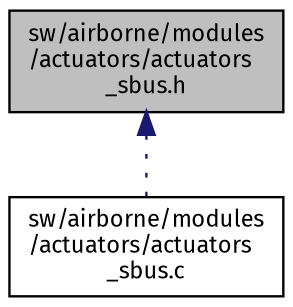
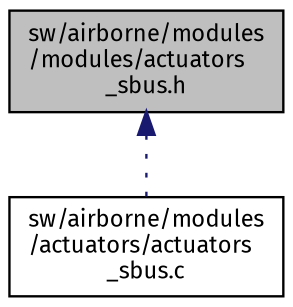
  digraph {
    fontname="Fira Sans"
    node [color=black fontname="Fira Sans" fontsize=10 shape=record style=filled]
-   n1 [fillcolor=grey75 fontcolor=black height=0.2 label="sw/airborne/modules\l/actuators/actuators\l_sbus.h" width=0.4]
+   n1 [fillcolor=grey75 fontcolor=black height=0.2 label="sw/airborne/modules\l/modules/actuators\l_sbus.h" width=0.4]
    n2 [fillcolor=white height=0.2 label="sw/airborne/modules\l/actuators/actuators\l_sbus.c" width=0.4]
    n1 -> n2 [color=midnightblue dir=back fontname="Fira Sans" fontsize=10 labelfontname=FreeSans labelfontsize=10 style=dotted]
  }
